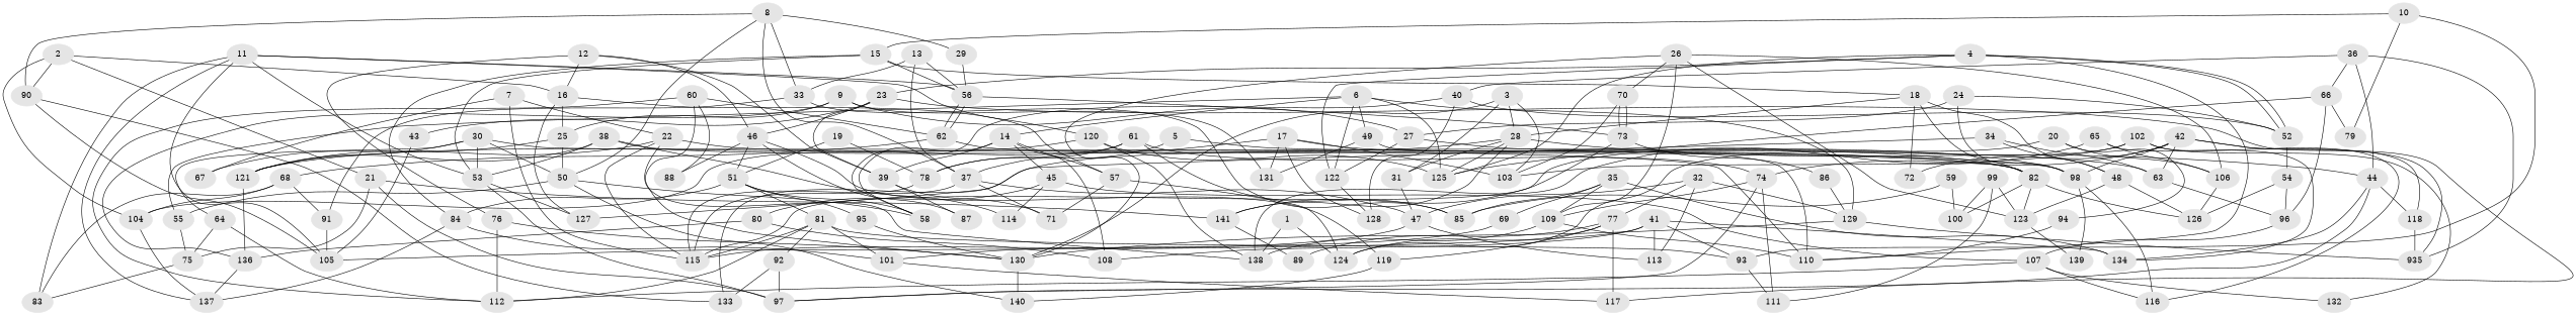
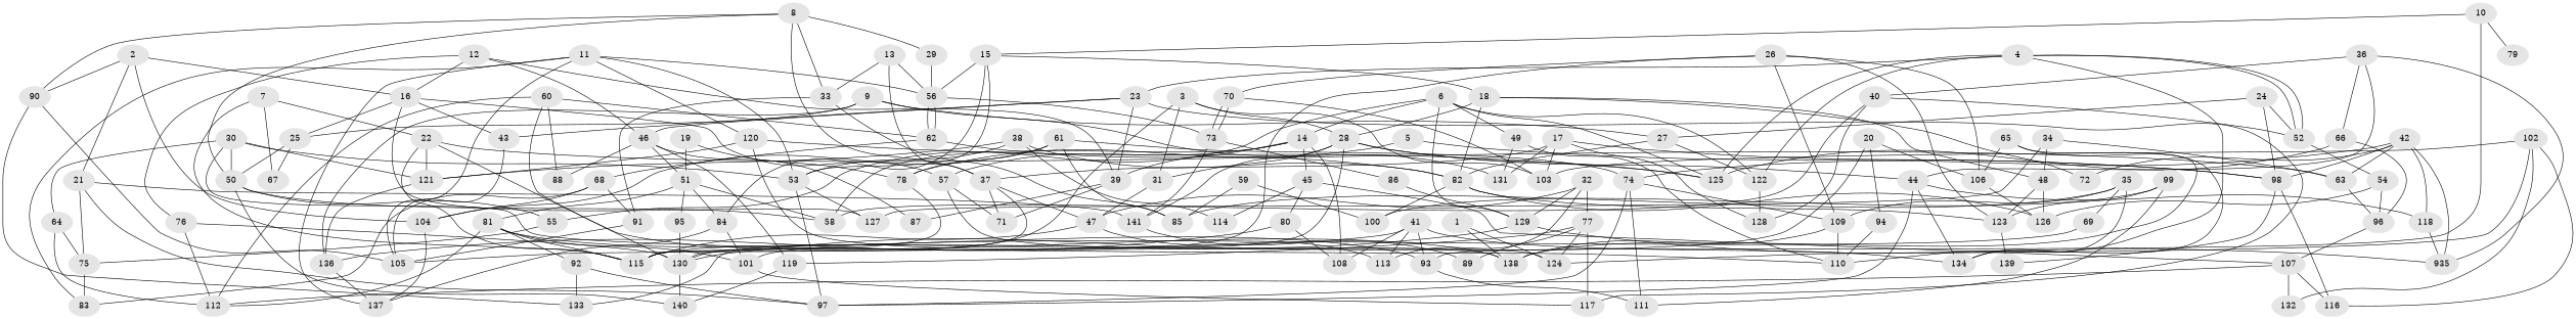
  graph {
    node [color=gray90 style=filled]
    1
    124
    138
    2
    16
    21
    90
    104
    25
    57
    43
    127
    75
    97
    141
    105
    133
    137
    3
    28
    31
    103
    130
    125
    44
    47
    140
    4
    23
    52
    110
    122
    39
    46
    117
    54
    128
    5
    78
    98
    115
    116
    139
    6
    14
    49
    55
    129
    45
    58
    108
    131
    n53 [label=935]
    7
    22
    67
    63
    121
    8
    29
    33
    37
    50
    56
    85
    91
    71
    9
    27
    136
    82
    10
    15
    79
    93
    53
    18
    84
    111
    11
    83
    120
    62
    73
    12
    76
    87
    51
    88
    119
    112
    13
    114
    80
    107
    48
    72
    101
    17
    123
    126
    100
    19
    81
    95
    20
    94
    106
    89
    96
    24
    26
    70
    109
    134
    118
    30
    64
    113
    32
    77
    34
    35
    69
    36
    40
    66
    38
    41
    42
    74
    132
    92
    68
    86
    59
    60
    61
    65
    99
    102
    1 -- 124
    1 -- 138
    2 -- 16
    2 -- 21
    2 -- 90
    2 -- 104
    16 -- 25
    16 -- 57
+   16 -- 43
    16 -- 127
    21 -- 75
    21 -- 97
    21 -- 141
    90 -- 105
    90 -- 133
    104 -- 137
    25 -- 67
    25 -- 50
    57 -- 124
    57 -- 71
    43 -- 105
    75 -- 83
    141 -- 89
    3 -- 28
    3 -- 31
    3 -- 103
    3 -- 130
    28 -- 141
    28 -- 133
    28 -- 31
    28 -- 125
    28 -- 44
    31 -- 47
    130 -- 140
    44 -- 97
    44 -- 134
    44 -- 118
    47 -- 115
    47 -- 113
    4 -- 125
    4 -- 23
    4 -- 52
    4 -- 52
    4 -- 110
    4 -- 122
    23 -- 43
    23 -- 39
    23 -- 46
    23 -- 117
    52 -- 54
    122 -- 128
    39 -- 71
    39 -- 87
    46 -- 87
    46 -- 51
    46 -- 88
    46 -- 119
    54 -- 126
    54 -- 96
    5 -- 78
    5 -- 98
    78 -- 115
    98 -- 116
    98 -- 139
    6 -- 125
    6 -- 122
    6 -- 14
    6 -- 49
    6 -- 55
    6 -- 129
    14 -- 57
    14 -- 39
    14 -- 45
    14 -- 58
    14 -- 108
    49 -- 110
    49 -- 131
    55 -- 75
    129 -- 130
    129 -- n53
    45 -- 114
    45 -- 80
    45 -- 107
    7 -- 115
    7 -- 22
    7 -- 67
    22 -- 138
    22 -- 115
    22 -- 63
    22 -- 121
    63 -- 96
    121 -- 136
    8 -- 90
    8 -- 29
    8 -- 33
    8 -- 37
    8 -- 50
    29 -- 56
    33 -- 85
    33 -- 91
    37 -- 47
    37 -- 115
    37 -- 71
    50 -- 140
    50 -- 55
    50 -- 58
    56 -- 62
    56 -- 62
    56 -- 73
    91 -- 105
    9 -- 25
    9 -- 131
    9 -- 27
    9 -- 136
    27 -- 122
    27 -- 82
    136 -- 137
    82 -- 123
    82 -- 126
    82 -- 100
    10 -- 15
    10 -- 79
    10 -- 93
    15 -- 56
    15 -- 53
    15 -- 18
    15 -- 84
    93 -- 111
    53 -- 127
    53 -- 97
    18 -- 28
    18 -- 82
    18 -- 48
    18 -- 72
    84 -- 137
    84 -- 101
    11 -- 105
    11 -- 137
    11 -- 56
    11 -- 53
    11 -- 83
    11 -- 120
    120 -- 138
    120 -- 125
    120 -- 121
    62 -- 82
    62 -- 68
    73 -- 141
    73 -- 86
    12 -- 16
    12 -- 39
    12 -- 46
    12 -- 76
    76 -- 130
    76 -- 112
    51 -- 58
    51 -- 84
    51 -- 81
    51 -- 95
    119 -- 140
    13 -- 33
    13 -- 37
    13 -- 56
    80 -- 108
    80 -- 136
    107 -- 116
    107 -- 112
    107 -- 132
    48 -- 123
    48 -- 126
    101 -- 117
    17 -- 103
    17 -- 128
    17 -- 98
    17 -- 131
    17 -- 37
    123 -- 139
    19 -- 78
    19 -- 51
    81 -- 115
    81 -- 93
    81 -- 112
    81 -- 101
    81 -- 92
    95 -- 130
    20 -- 115
    20 -- 94
    20 -- 106
    94 -- 110
    106 -- 126
    96 -- 107
    24 -- 52
    24 -- 98
    24 -- 27
    26 -- 130
    26 -- 123
    26 -- 106
    26 -- 70
    26 -- 109
    70 -- 103
    70 -- 73
    70 -- 73
    109 -- 138
    109 -- 110
    118 -- n53
    30 -- 110
    30 -- 121
    30 -- 50
    30 -- 53
    30 -- 64
    64 -- 75
    64 -- 112
    32 -- 47
    32 -- 129
    32 -- 113
    32 -- 77
    77 -- 124
    77 -- 117
    77 -- 119
    77 -- 89
    34 -- 127
    34 -- 63
    34 -- 48
    35 -- 85
    35 -- 109
    35 -- 134
    35 -- 69
    69 -- 101
    36 -- 44
    36 -- n53
    36 -- 40
    36 -- 66
    40 -- 52
    40 -- 128
    40 -- 58
    66 -- 125
-   66 -- 79
    66 -- 96
    38 -- 121
    38 -- 82
    38 -- 53
    38 -- 114
    41 -- 105
    41 -- 108
    41 -- 93
    41 -- 134
    41 -- 113
    42 -- 98
    42 -- n53
    42 -- 63
    42 -- 72
    42 -- 118
    42 -- 74
    74 -- 97
    74 -- 111
    74 -- 109
    92 -- 97
    92 -- 133
    68 -- 104
    68 -- 91
    68 -- 83
    86 -- 129
    59 -- 85
    59 -- 100
    60 -- 130
    60 -- 62
    60 -- 88
    60 -- 112
    61 -- 104
    61 -- 78
    61 -- 85
    61 -- 74
    65 -- 138
    65 -- 106
    65 -- 134
    99 -- 111
    99 -- 123
    99 -- 100
    102 -- 124
    102 -- 103
    102 -- 116
    102 -- 132
  }
